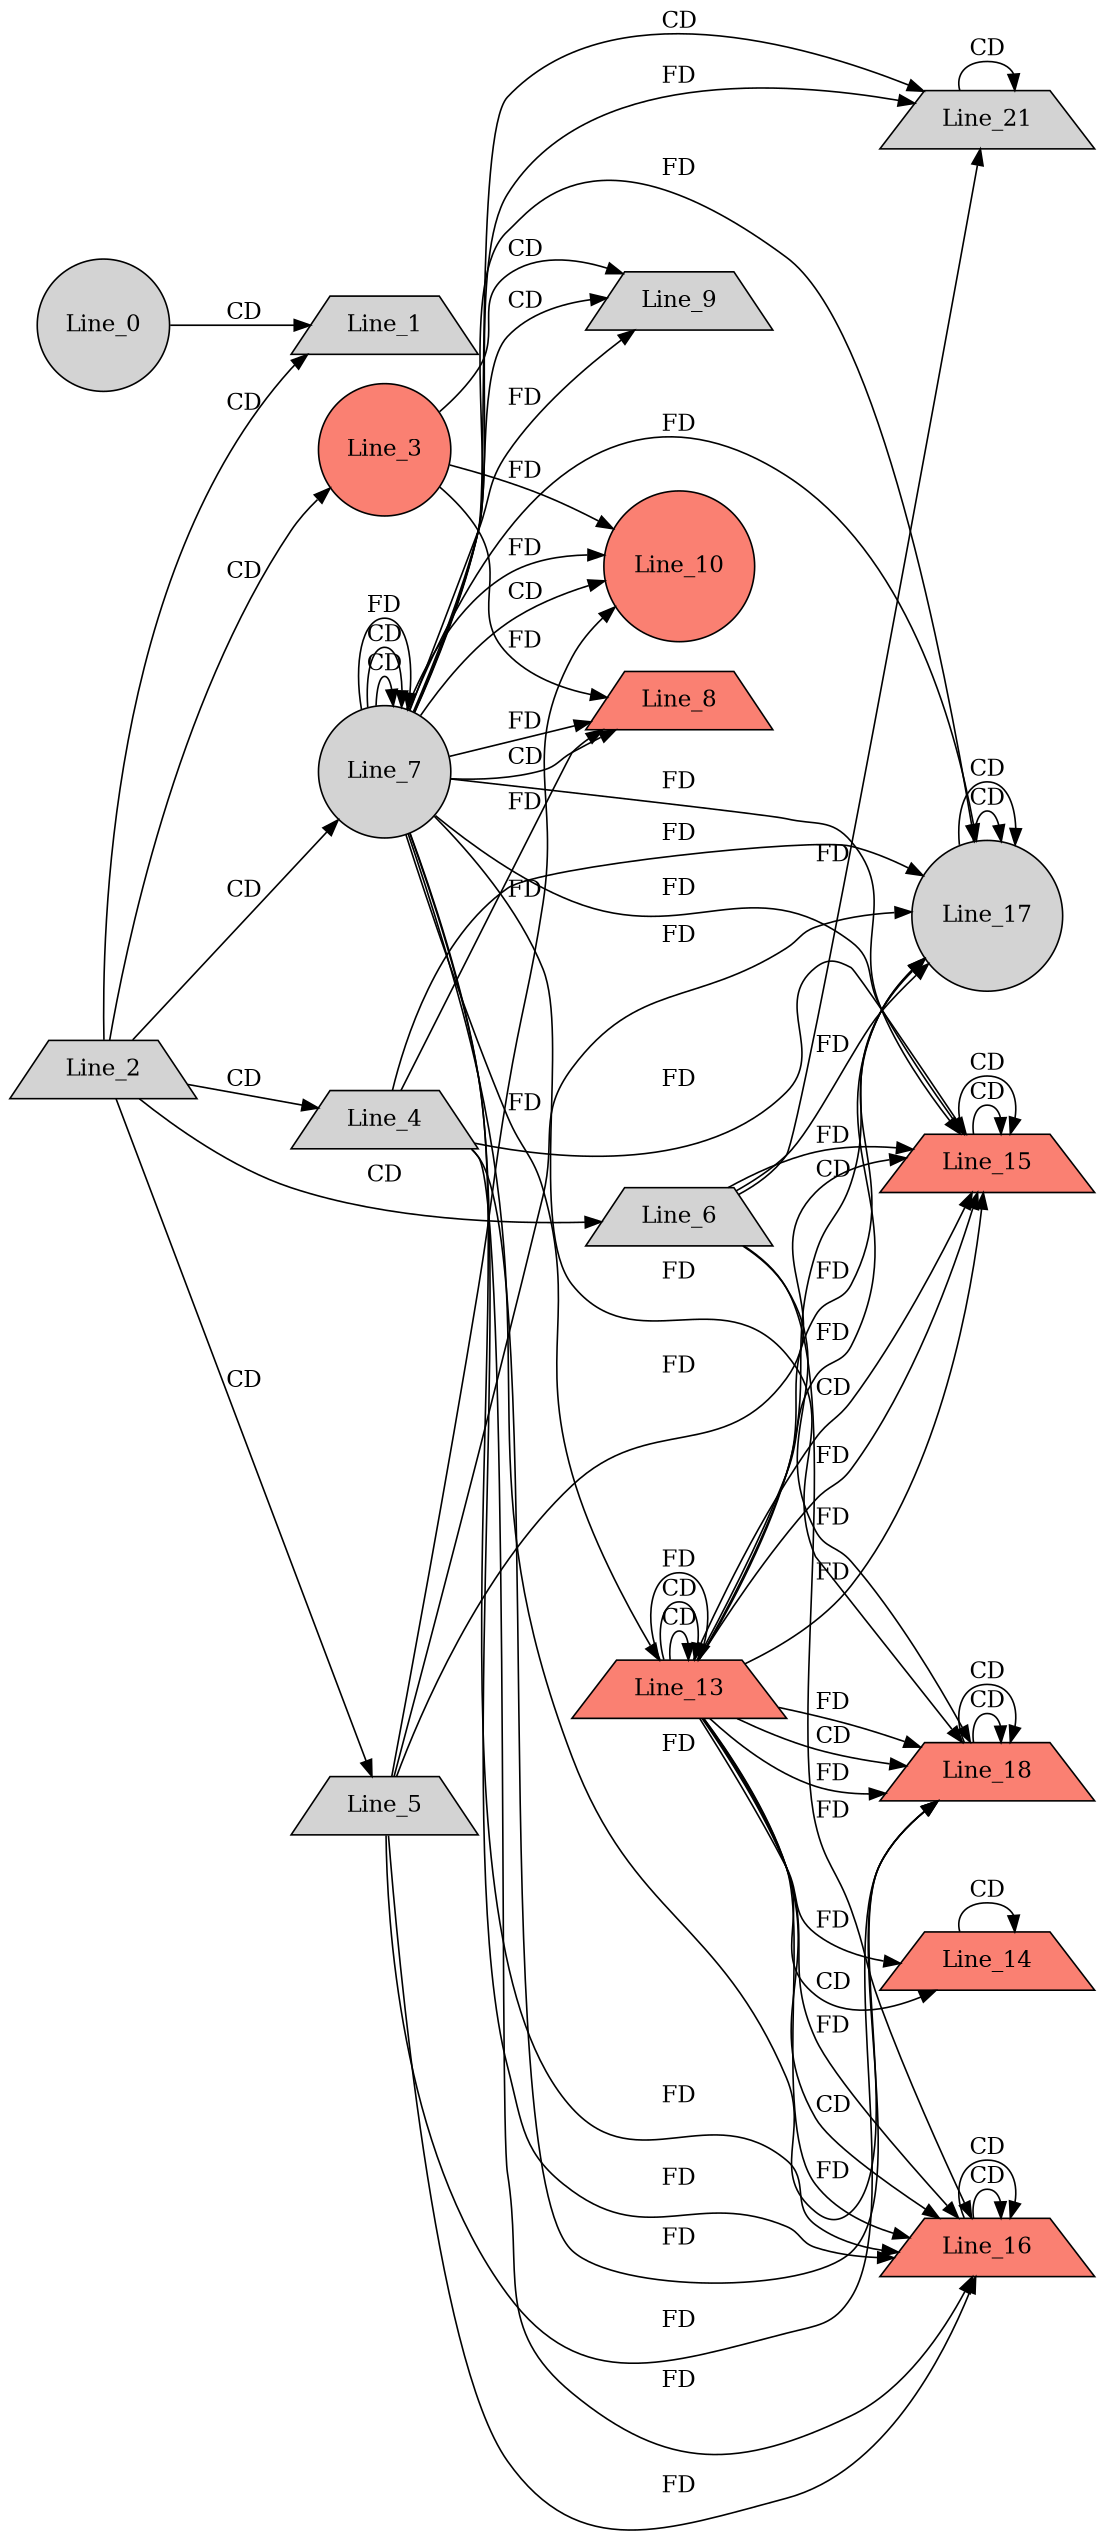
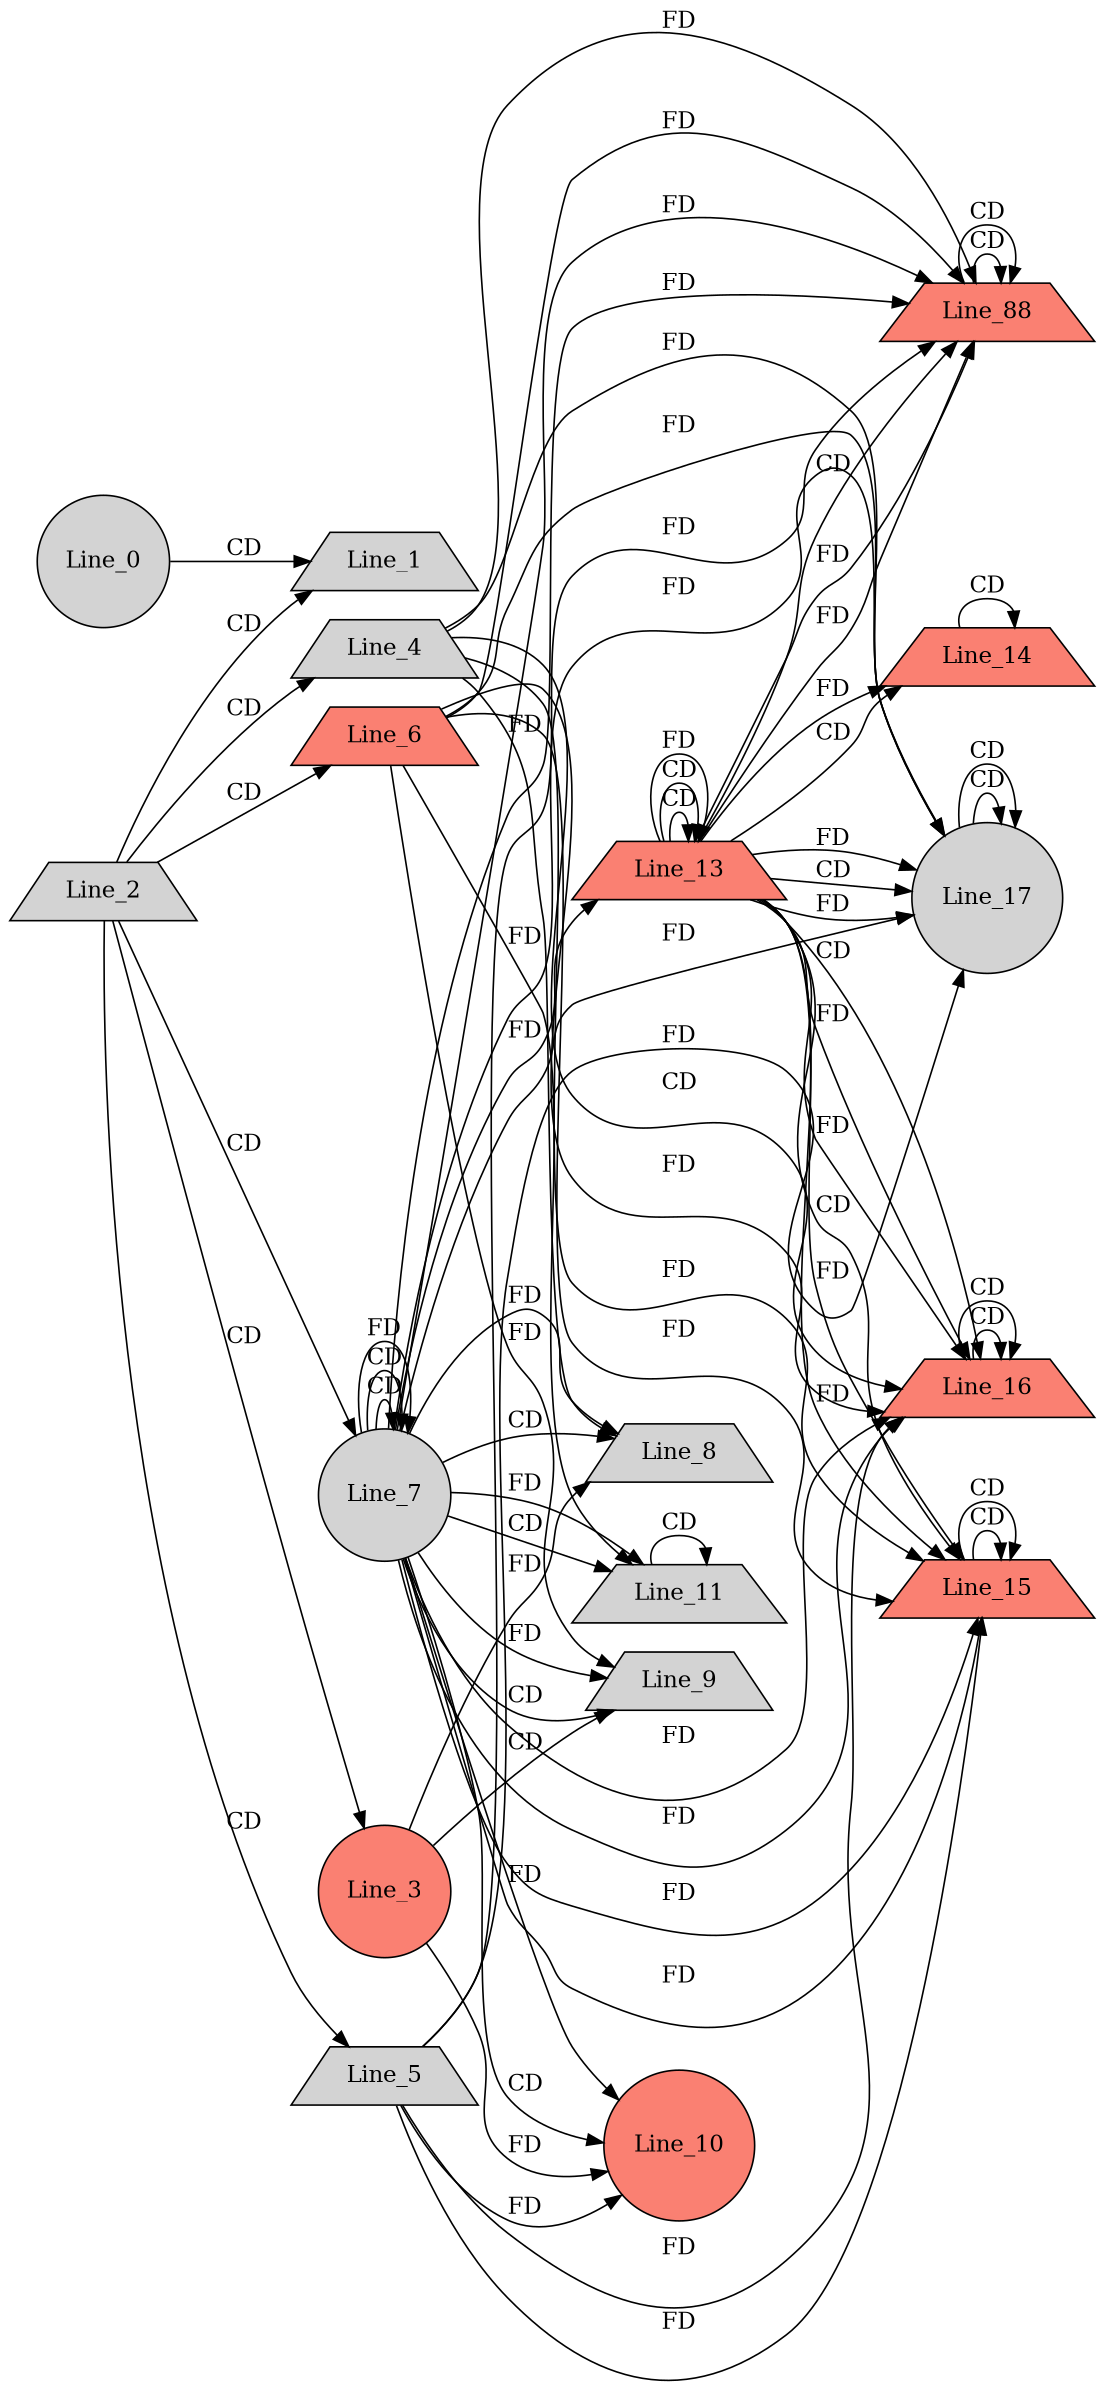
  digraph {
    rankdir=LR
    node [fillcolor=lightgrey shape=trapezium style=filled]
    Line_0 [shape=circle]
    Line_1
    Line_2
    Line_3 [fillcolor=salmon shape=circle]
    Line_4
    Line_5
-   Line_6
+   Line_6 [fillcolor=salmon]
    Line_7 [shape=circle]
-   Line_8 [fillcolor=salmon]
+   Line_8
    Line_9
    Line_10 [fillcolor=salmon shape=circle]
    Line_15 [fillcolor=salmon]
    Line_16 [fillcolor=salmon]
    Line_17 [shape=circle]
-   Line_18 [fillcolor=salmon]
-   Line_11 [label=Line_21]
+   Line_18 [fillcolor=salmon label=Line_88]
+   Line_11
    Line_13 [fillcolor=salmon]
    Line_14 [fillcolor=salmon]
    Line_0 -> Line_1 [label=CD]
    Line_2 -> Line_1 [label=CD]
    Line_2 -> Line_3 [label=CD]
    Line_2 -> Line_4 [label=CD]
    Line_2 -> Line_5 [label=CD]
    Line_2 -> Line_6 [label=CD]
    Line_2 -> Line_7 [label=CD]
    Line_3 -> Line_8 [label=FD]
    Line_3 -> Line_9 [label=CD]
    Line_3 -> Line_10 [label=FD]
    Line_4 -> Line_8 [label=FD]
    Line_4 -> Line_15 [label=FD]
-   Line_4 -> Line_16 [label=FD]
+   Line_4 -> Line_16 [label=CD]
    Line_4 -> Line_17 [label=FD]
    Line_4 -> Line_18 [label=FD]
    Line_5 -> Line_10 [label=FD]
    Line_5 -> Line_15 [label=FD]
    Line_5 -> Line_16 [label=FD]
    Line_5 -> Line_17 [label=FD]
    Line_5 -> Line_18 [label=FD]
+   Line_6 -> Line_9 [label=FD]
    Line_6 -> Line_15 [label=FD]
    Line_6 -> Line_16 [label=FD]
    Line_6 -> Line_17 [label=FD]
    Line_6 -> Line_18 [label=FD]
    Line_6 -> Line_11 [label=FD]
    Line_7 -> Line_7 [label=CD]
    Line_7 -> Line_7 [label=CD]
    Line_7 -> Line_7 [label=FD]
    Line_7 -> Line_8 [label=CD]
    Line_7 -> Line_8 [label=FD]
    Line_7 -> Line_9 [label=CD]
    Line_7 -> Line_9 [label=FD]
    Line_7 -> Line_10 [label=CD]
    Line_7 -> Line_10 [label=FD]
    Line_7 -> Line_15 [label=FD]
    Line_7 -> Line_15 [label=FD]
    Line_7 -> Line_16 [label=FD]
    Line_7 -> Line_16 [label=FD]
    Line_7 -> Line_17 [label=FD]
    Line_7 -> Line_17 [label=FD]
    Line_7 -> Line_18 [label=FD]
    Line_7 -> Line_18 [label=FD]
    Line_7 -> Line_11 [label=CD]
    Line_7 -> Line_11 [label=FD]
    Line_7 -> Line_13 [label=FD]
    Line_15 -> Line_15 [label=CD]
    Line_15 -> Line_15 [label=CD]
    Line_16 -> Line_16 [label=CD]
    Line_16 -> Line_16 [label=CD]
    Line_17 -> Line_17 [label=CD]
    Line_17 -> Line_17 [label=CD]
    Line_18 -> Line_18 [label=CD]
    Line_18 -> Line_18 [label=CD]
    Line_11 -> Line_11 [label=CD]
    Line_13 -> Line_15 [label=CD]
    Line_13 -> Line_15 [label=FD]
    Line_13 -> Line_15 [label=FD]
    Line_13 -> Line_16 [label=CD]
    Line_13 -> Line_16 [label=FD]
    Line_13 -> Line_16 [label=FD]
    Line_13 -> Line_17 [label=CD]
    Line_13 -> Line_17 [label=FD]
    Line_13 -> Line_17 [label=FD]
    Line_13 -> Line_18 [label=CD]
    Line_13 -> Line_18 [label=FD]
    Line_13 -> Line_18 [label=FD]
    Line_13 -> Line_13 [label=CD]
    Line_13 -> Line_13 [label=CD]
    Line_13 -> Line_13 [label=FD]
    Line_13 -> Line_14 [label=CD]
    Line_13 -> Line_14 [label=FD]
    Line_14 -> Line_14 [label=CD]
  }
